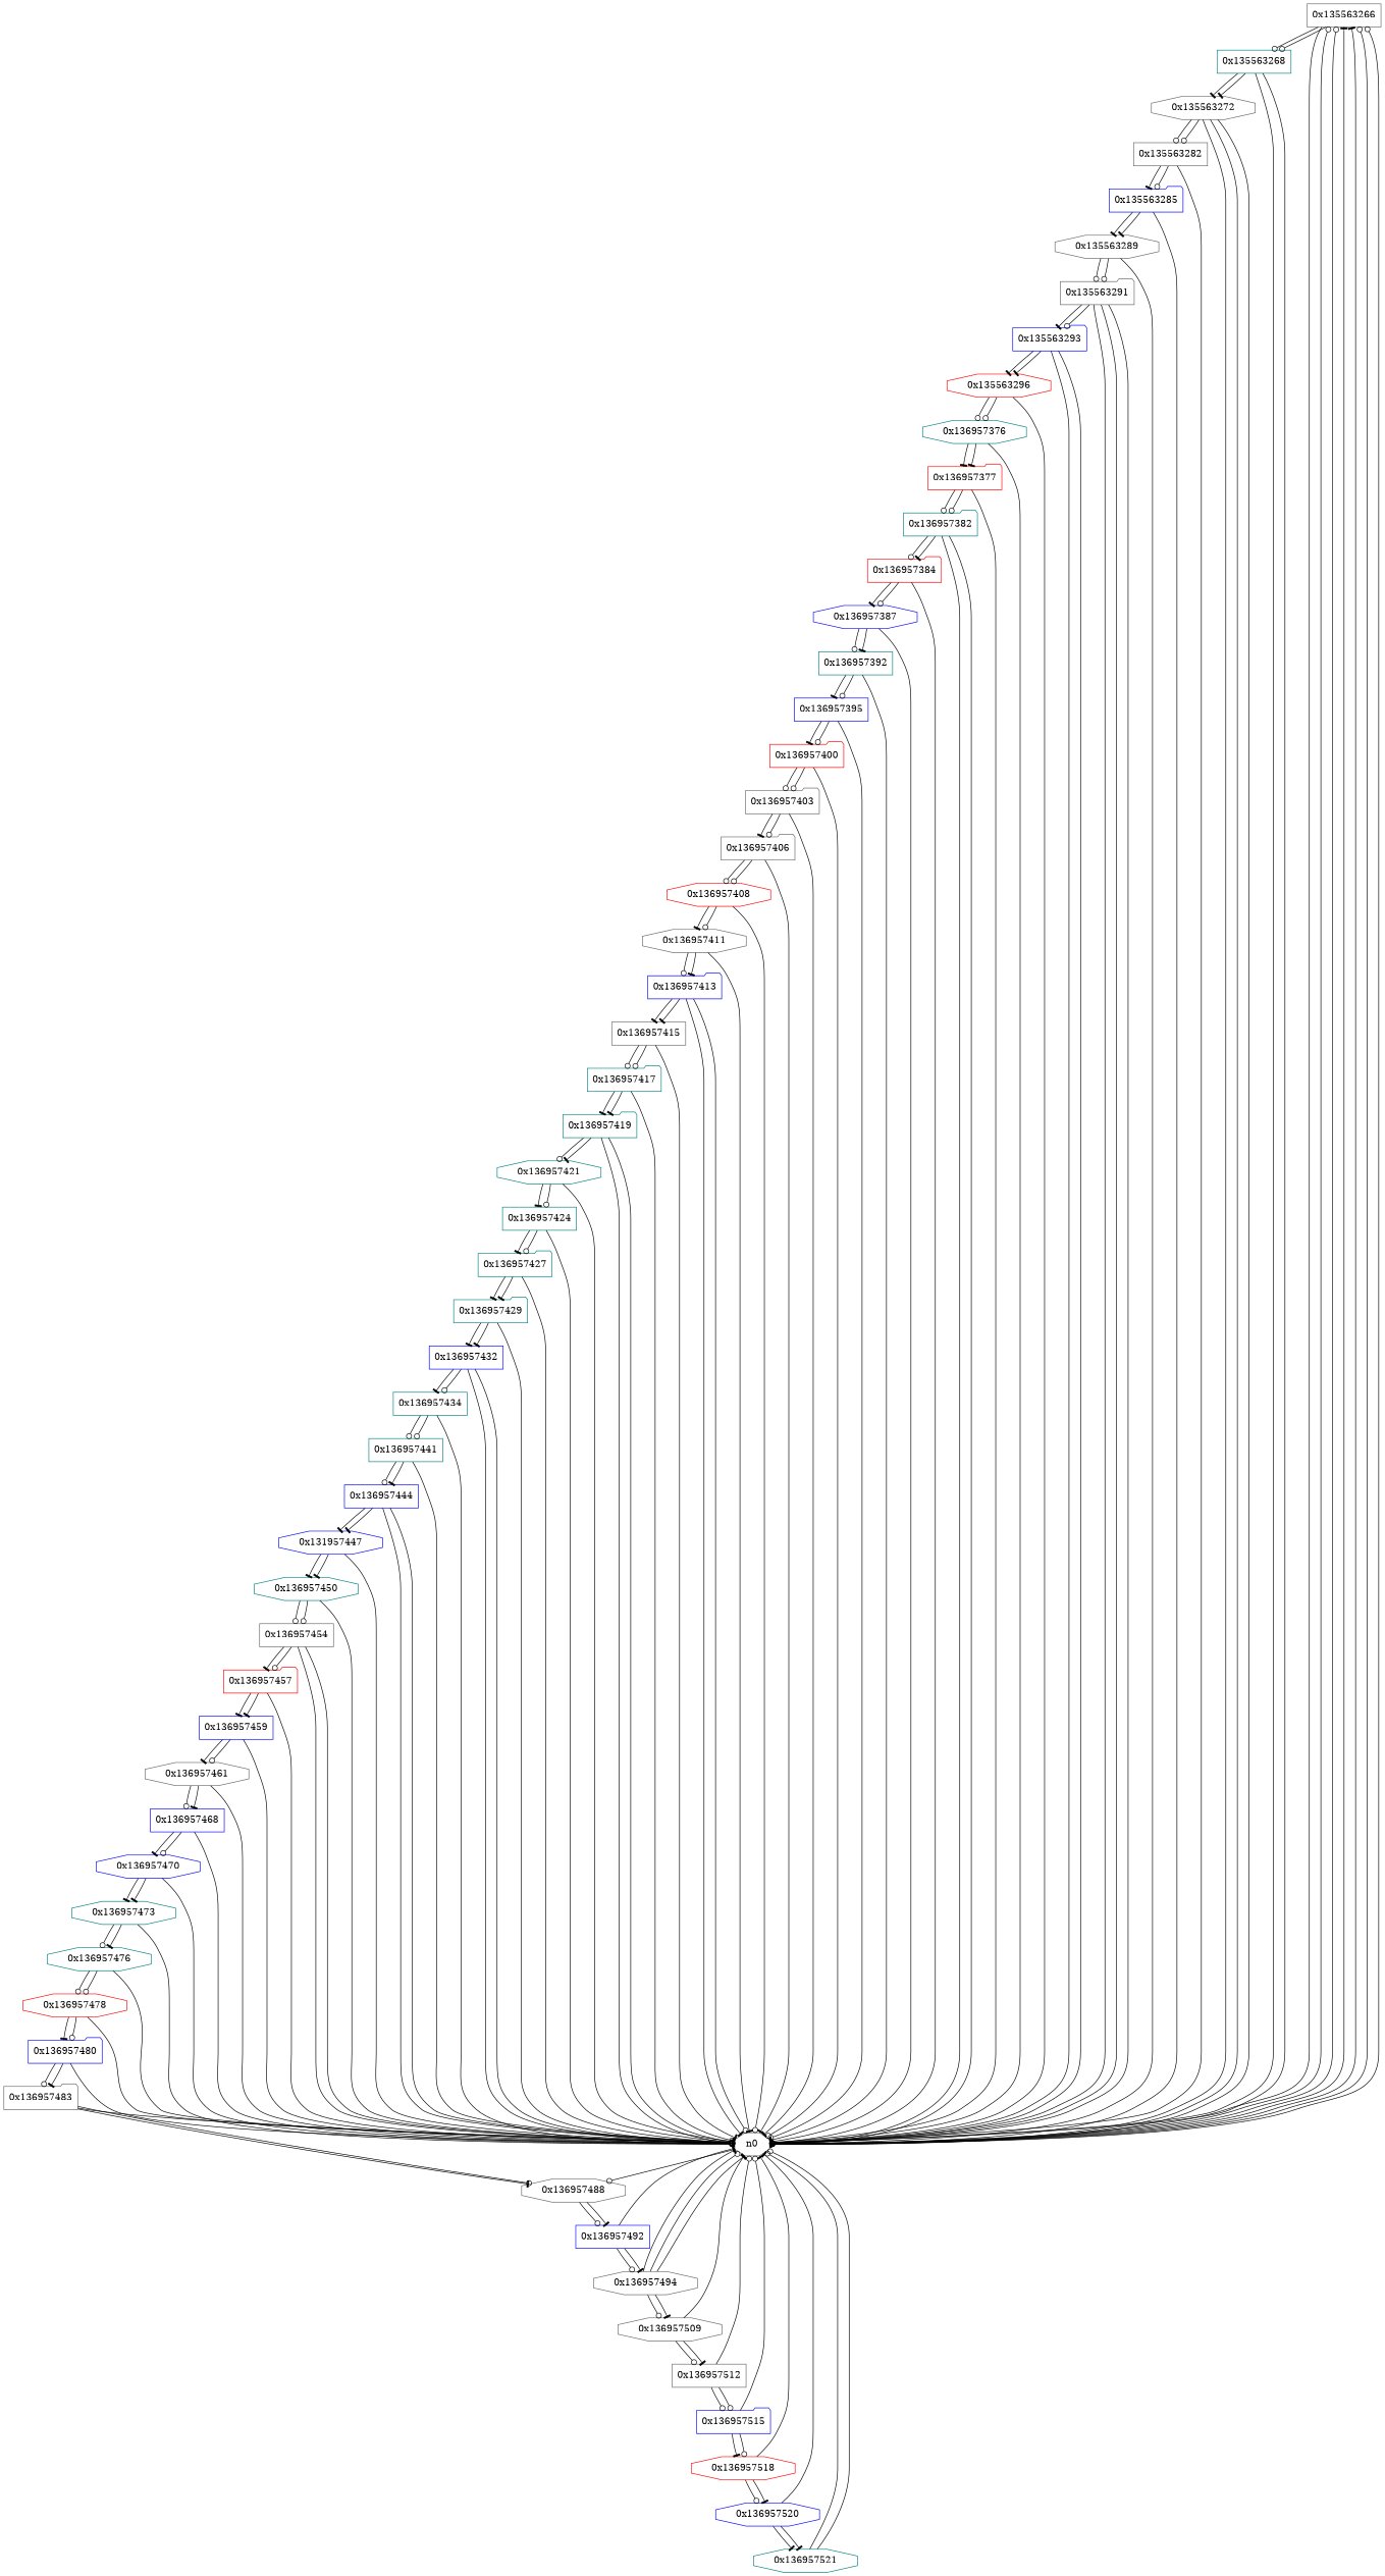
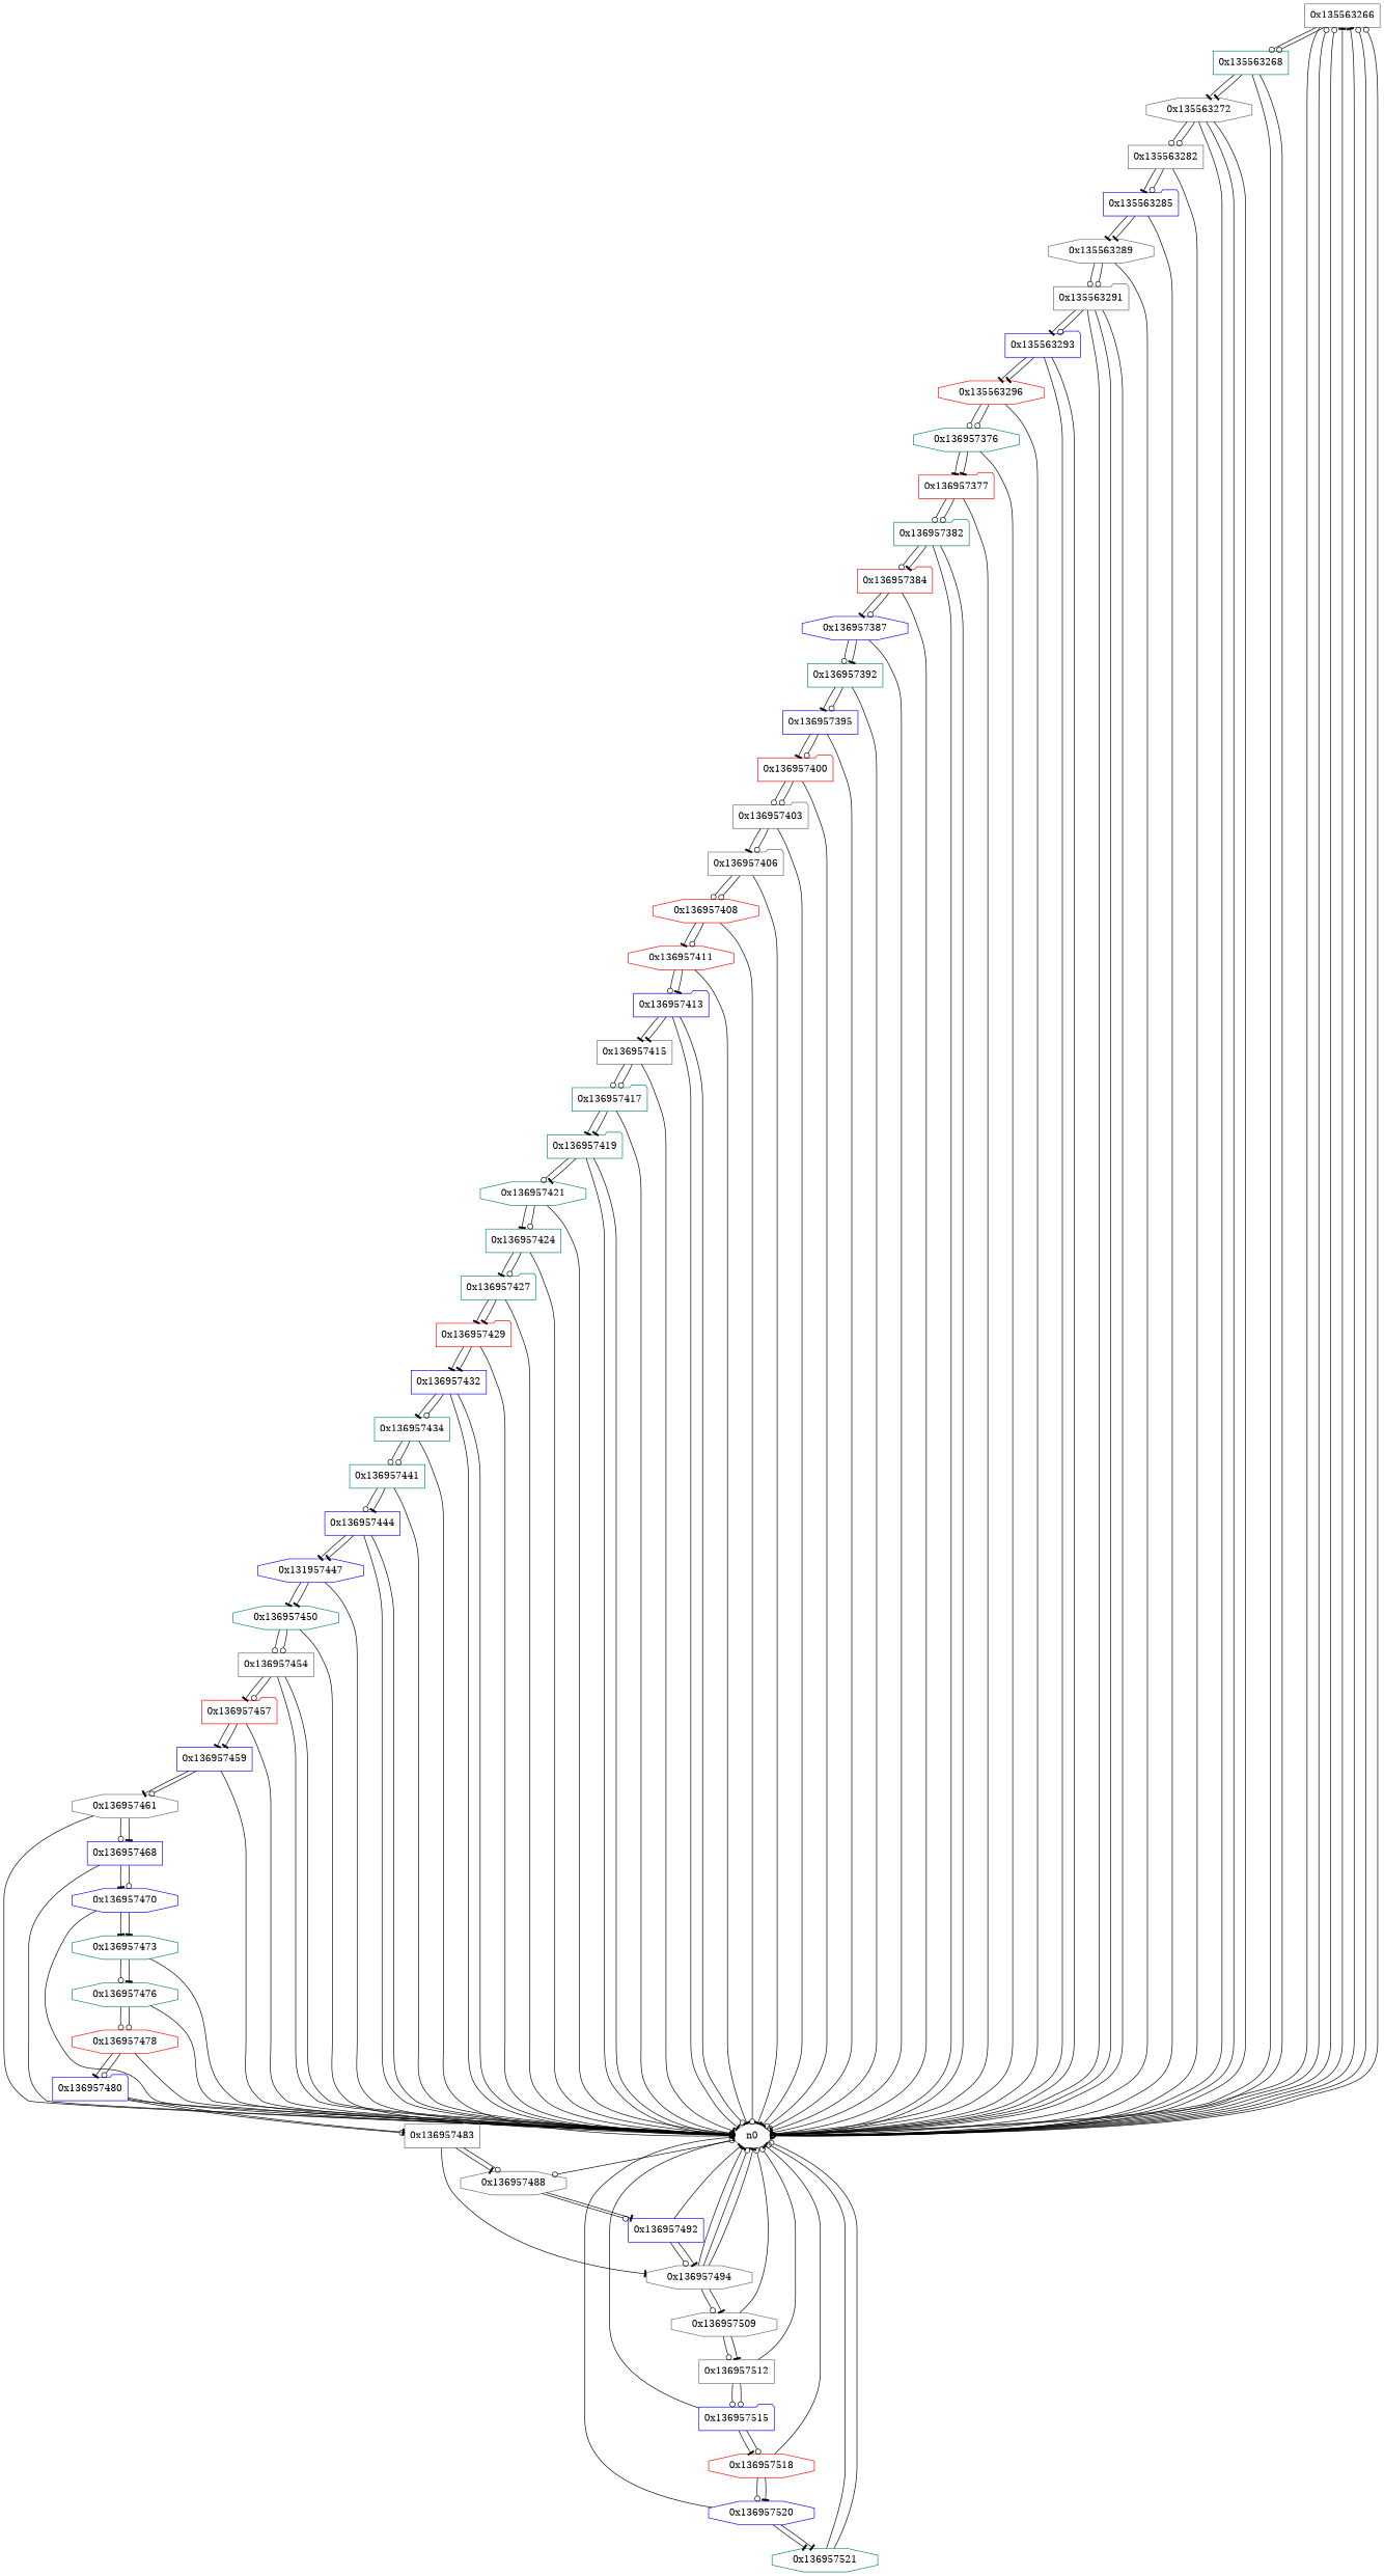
  digraph {
    node [color=gray40 shape=octagon]
    edge [arrowhead=tee]
    n1 [label="0x135563266" shape=box]
    n2 [color=teal label="0x135563268" shape=box]
    n0
    n3 [label="0x135563272"]
    n47 [label="0x136957488"]
    n4 [label="0x135563282" shape=box]
    n5 [color=blue label="0x135563285" shape=folder]
    n6 [label="0x135563289"]
    n7 [label="0x135563291" shape=folder]
    n8 [color=blue label="0x135563293" shape=folder]
    n9 [color=red label="0x135563296"]
    n10 [color=teal label="0x136957376"]
    n11 [color=red label="0x136957377" shape=folder]
    n12 [color=teal label="0x136957382" shape=folder]
    n13 [color=red label="0x136957384" shape=folder]
    n14 [color=blue label="0x136957387"]
    n15 [color=teal label="0x136957392" shape=box]
    n16 [color=blue label="0x136957395" shape=box]
    n17 [color=red label="0x136957400" shape=folder]
    n18 [label="0x136957403" shape=folder]
    n19 [label="0x136957406" shape=folder]
    n20 [color=red label="0x136957408"]
-   n21 [label="0x136957411"]
+   n21 [color=red label="0x136957411"]
    n22 [color=blue label="0x136957413" shape=folder]
    n23 [label="0x136957415" shape=box]
    n24 [color=teal label="0x136957417" shape=folder]
    n25 [color=teal label="0x136957419" shape=folder]
    n26 [color=teal label="0x136957421"]
    n27 [color=teal label="0x136957424" shape=box]
    n28 [color=teal label="0x136957427" shape=folder]
-   n29 [color=teal label="0x136957429" shape=folder]
+   n29 [color=red label="0x136957429" shape=folder]
    n30 [color=blue label="0x136957432" shape=box]
    n31 [color=teal label="0x136957434" shape=box]
    n32 [color=teal label="0x136957441" shape=box]
    n33 [color=blue label="0x136957444" shape=box]
    n34 [color=blue label="0x131957447"]
    n35 [color=teal label="0x136957450"]
    n36 [label="0x136957454" shape=box]
    n37 [color=red label="0x136957457" shape=folder]
    n38 [color=blue label="0x136957459" shape=box]
    n39 [label="0x136957461"]
    n40 [color=blue label="0x136957468" shape=box]
    n41 [color=blue label="0x136957470"]
    n42 [color=teal label="0x136957473"]
    n43 [color=teal label="0x136957476"]
    n44 [color=red label="0x136957478"]
    n45 [color=blue label="0x136957480" shape=folder]
    n46 [label="0x136957483" shape=folder]
    n48 [color=blue label="0x136957492" shape=box]
    n49 [label="0x136957494"]
    n50 [label="0x136957509"]
    n51 [label="0x136957512" shape=box]
    n52 [color=blue label="0x136957515" shape=folder]
    n53 [color=red label="0x136957518"]
    n54 [color=blue label="0x136957520"]
    n55 [color=teal label="0x136957521"]
    n1 -> n2 [arrowhead=odot]
    n1 -> n2 [arrowhead=odot]
    n1 -> n0 [arrowhead=odot]
    n2 -> n0
    n2 -> n0 [arrowhead=odot]
    n2 -> n3
    n2 -> n3
    n0 -> n1 [arrowhead=odot]
    n0 -> n1 [arrowhead=odot]
    n0 -> n1
    n0 -> n1
    n0 -> n1 [arrowhead=odot]
    n0 -> n1 [arrowhead=odot]
    n0 -> n47 [arrowhead=odot]
    n3 -> n0 [arrowhead=odot]
    n3 -> n0 [arrowhead=odot]
    n3 -> n0
    n3 -> n4 [arrowhead=odot]
    n3 -> n4 [arrowhead=odot]
    n47 -> n48 [arrowhead=odot]
    n47 -> n48
    n4 -> n0
    n4 -> n5
    n4 -> n5 [arrowhead=odot]
    n5 -> n0 [arrowhead=odot]
    n5 -> n6
    n5 -> n6
    n6 -> n0 [arrowhead=odot]
    n6 -> n7 [arrowhead=odot]
    n6 -> n7 [arrowhead=odot]
    n7 -> n0 [arrowhead=odot]
    n7 -> n0 [arrowhead=odot]
    n7 -> n0
    n7 -> n8
    n7 -> n8 [arrowhead=odot]
    n8 -> n0 [arrowhead=odot]
    n8 -> n0 [arrowhead=odot]
    n8 -> n9
    n8 -> n9
    n9 -> n0
    n9 -> n10 [arrowhead=odot]
    n9 -> n10 [arrowhead=odot]
    n10 -> n0
    n10 -> n11
    n10 -> n11
    n11 -> n0
    n11 -> n12 [arrowhead=odot]
    n11 -> n12 [arrowhead=odot]
    n12 -> n0
    n12 -> n0
    n12 -> n13 [arrowhead=odot]
    n12 -> n13
    n13 -> n0
    n13 -> n14
    n13 -> n14 [arrowhead=odot]
    n14 -> n0
    n14 -> n15 [arrowhead=odot]
    n14 -> n15
    n15 -> n0
    n15 -> n16
    n15 -> n16 [arrowhead=odot]
    n16 -> n0 [arrowhead=odot]
    n16 -> n17
    n16 -> n17 [arrowhead=odot]
    n17 -> n0 [arrowhead=odot]
    n17 -> n18 [arrowhead=odot]
    n17 -> n18 [arrowhead=odot]
    n18 -> n0
    n18 -> n19
    n18 -> n19 [arrowhead=odot]
    n19 -> n0
    n19 -> n20 [arrowhead=odot]
    n19 -> n20 [arrowhead=odot]
    n20 -> n0 [arrowhead=odot]
    n20 -> n21
    n20 -> n21 [arrowhead=odot]
    n21 -> n0
    n21 -> n22 [arrowhead=odot]
    n21 -> n22
    n22 -> n0
    n22 -> n0 [arrowhead=odot]
    n22 -> n23
    n22 -> n23
    n23 -> n0
    n23 -> n24 [arrowhead=odot]
    n23 -> n24 [arrowhead=odot]
    n24 -> n0 [arrowhead=odot]
    n24 -> n25
    n24 -> n25
    n25 -> n0 [arrowhead=odot]
    n25 -> n0
    n25 -> n26 [arrowhead=odot]
    n25 -> n26
    n26 -> n0
    n26 -> n27
    n26 -> n27 [arrowhead=odot]
    n27 -> n0 [arrowhead=odot]
    n27 -> n28
    n27 -> n28 [arrowhead=odot]
    n28 -> n0 [arrowhead=odot]
    n28 -> n29
    n28 -> n29
    n29 -> n0 [arrowhead=odot]
    n29 -> n30
    n29 -> n30
    n30 -> n0 [arrowhead=odot]
    n30 -> n0
    n30 -> n31
    n30 -> n31 [arrowhead=odot]
    n31 -> n0 [arrowhead=odot]
    n31 -> n32 [arrowhead=odot]
    n31 -> n32 [arrowhead=odot]
    n32 -> n0
    n32 -> n33 [arrowhead=odot]
    n32 -> n33
    n33 -> n0
    n33 -> n0 [arrowhead=odot]
    n33 -> n34
    n33 -> n34
    n34 -> n0
    n34 -> n35
    n34 -> n35
    n35 -> n0
    n35 -> n36 [arrowhead=odot]
    n35 -> n36 [arrowhead=odot]
    n36 -> n0
    n36 -> n0 [arrowhead=odot]
    n36 -> n37
    n36 -> n37 [arrowhead=odot]
    n37 -> n0 [arrowhead=odot]
    n37 -> n38
    n37 -> n38
    n38 -> n0
    n38 -> n39
    n38 -> n39 [arrowhead=odot]
    n39 -> n0 [arrowhead=odot]
    n39 -> n40 [arrowhead=odot]
    n39 -> n40
    n40 -> n0 [arrowhead=odot]
    n40 -> n41
    n40 -> n41 [arrowhead=odot]
    n41 -> n0 [arrowhead=odot]
    n41 -> n42
    n41 -> n42
    n42 -> n0 [arrowhead=odot]
    n42 -> n43 [arrowhead=odot]
    n42 -> n43
    n43 -> n0
    n43 -> n44 [arrowhead=odot]
    n43 -> n44 [arrowhead=odot]
    n44 -> n0
    n44 -> n45
    n44 -> n45 [arrowhead=odot]
    n45 -> n0
    n45 -> n46 [arrowhead=odot]
    n45 -> n46
-   n46 -> n0
+   n46 -> n49
    n46 -> n47
    n46 -> n47 [arrowhead=odot]
    n48 -> n0
    n48 -> n49 [arrowhead=odot]
    n48 -> n49
    n49 -> n0
    n49 -> n0 [arrowhead=odot]
    n49 -> n0
    n49 -> n50 [arrowhead=odot]
    n49 -> n50
-   n50 -> n0
+   n50 -> n0 [arrowhead=odot]
    n50 -> n51 [arrowhead=odot]
    n50 -> n51
    n51 -> n0 [arrowhead=odot]
    n51 -> n52 [arrowhead=odot]
    n51 -> n52 [arrowhead=odot]
    n52 -> n0 [arrowhead=odot]
    n52 -> n53
    n52 -> n53 [arrowhead=odot]
    n53 -> n0
    n53 -> n54 [arrowhead=odot]
    n53 -> n54
    n54 -> n0
    n54 -> n55
    n54 -> n55
    n55 -> n0 [arrowhead=odot]
    n55 -> n0 [arrowhead=odot]
  }
